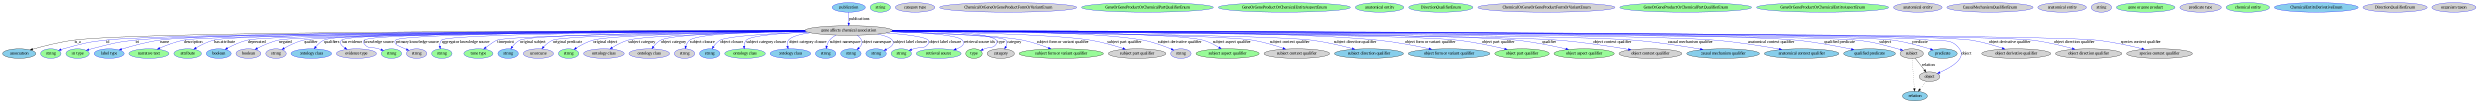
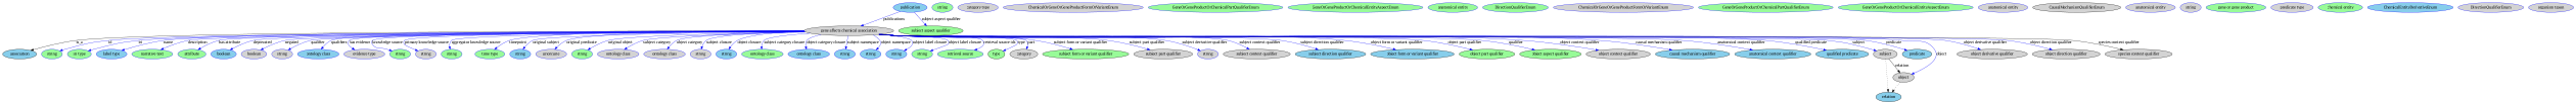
  digraph {
    fontname="PT Serif"
    node [fillcolor=lightgrey fontname="PT Serif" style=filled color=blue]
    edge [fontname="PT Serif" color=blue style=solid]
    n1 [height=0.5 label="gene affects chemical association" width=4.5857 color=""]
    association [fillcolor=skyblue height=0.5 width=1.7332 color=""]
    n3 [fillcolor=palegreen height=0.5 label=string width=1.0652]
    n4 [fillcolor=palegreen height=0.5 label="iri type" width=1.2277]
    n5 [fillcolor=skyblue height=0.5 label="label type" width=1.5707]
    n6 [fillcolor=palegreen height=0.5 label="narrative text" width=2.0943]
    n7 [fillcolor=palegreen height=0.5 label=attribute width=1.4443]
    n8 [fillcolor=skyblue height=0.5 label=boolean width=1.2999]
    n9 [height=0.5 label=boolean width=1.2999]
    n10 [height=0.5 label=string width=1.0652]
    n11 [fillcolor=skyblue height=0.5 label="ontology class" width=2.1304]
    n12 [height=0.5 label="evidence type" width=2.0943]
    n13 [fillcolor=palegreen height=0.5 label=string width=1.0652]
    n14 [height=0.5 label=string width=1.0652]
    n15 [fillcolor=palegreen height=0.5 label=string width=1.0652]
    n16 [fillcolor=palegreen height=0.5 label="time type" width=1.5346]
    n17 [fillcolor=skyblue height=0.5 label=string width=1.0652]
    n18 [height=0.5 label=uriorcurie width=1.5887]
    n19 [fillcolor=palegreen height=0.5 label=string width=1.0652]
    n20 [height=0.5 label="ontology class" width=2.1304]
    n21 [height=0.5 label="ontology class" width=2.1304]
    n22 [height=0.5 label=string width=1.0652]
    n23 [fillcolor=skyblue height=0.5 label=string width=1.0652]
    n24 [fillcolor=palegreen height=0.5 label="ontology class" width=2.1304]
    n25 [fillcolor=skyblue height=0.5 label="ontology class" width=2.1304]
    n26 [fillcolor=skyblue height=0.5 label=string width=1.0652]
    n27 [fillcolor=skyblue height=0.5 label=string width=1.0652]
    n28 [fillcolor=skyblue height=0.5 label=string width=1.0652]
    n29 [fillcolor=palegreen height=0.5 label=string width=1.0652]
    n30 [fillcolor=palegreen height=0.5 label="retrieval source" width=2.347]
    type [fillcolor=palegreen height=0.5 width=0.86659 color=""]
    category [height=0.5 width=1.4263 color=""]
    "subject form or variant qualifier" [fillcolor=palegreen height=0.5 width=4.4232 color=""]
    "subject part qualifier" [height=0.5 width=3.015 color=""]
    n35 [height=0.5 label=string width=1.0652]
    "subject aspect qualifier" [fillcolor=palegreen height=0.5 width=3.3039 color=""]
    "subject context qualifier" [height=0.5 width=3.4303 color=""]
    "subject direction qualifier" [fillcolor=skyblue height=0.5 width=3.6108 color=""]
    "object form or variant qualifier" [fillcolor=skyblue height=0.5 width=4.2788 color=""]
    "object part qualifier" [fillcolor=palegreen height=0.5 width=2.8525 color=""]
    "object aspect qualifier" [fillcolor=palegreen height=0.5 width=3.1594 color=""]
    "object context qualifier" [height=0.5 width=3.2858 color=""]
    "causal mechanism qualifier" [fillcolor=skyblue height=0.5 width=3.8094 color=""]
    "anatomical context qualifier" [fillcolor=skyblue height=0.5 width=3.8997 color=""]
    "qualified predicate" [fillcolor=skyblue height=0.5 width=2.7081 color=""]
    subject [height=0.5 width=1.2277 color=""]
    predicate [fillcolor=skyblue height=0.5 width=1.5165 color=""]
    object [height=0.5 width=1.0832 color=""]
    "object derivative qualifier" [height=0.5 width=3.6108 color=""]
    "object direction qualifier" [height=0.5 width=3.4664 color=""]
    "species context qualifier" [height=0.5 width=3.4483 color=""]
    n52 [fillcolor=skyblue height=0.5 label=publication width=1.7332]
    relation [fillcolor=skyblue height=0.5 width=1.2999 color=""]
    n54 [fillcolor=palegreen height=0.5 label=string width=1.0652]
    n55 [height=0.5 label="category type" width=2.0762]
    n56 [height=0.5 label=ChemicalOrGeneOrGeneProductFormOrVariantEnum width=7.1855]
    n57 [fillcolor=palegreen height=0.5 label=GeneOrGeneProductOrChemicalPartQualifierEnum width=6.8966]
    n58 [fillcolor=palegreen height=0.5 label=GeneOrGeneProductOrChemicalEntityAspectEnum width=6.9147]
    n59 [fillcolor=palegreen height=0.5 label="anatomical entity" width=2.5456]
    n60 [fillcolor=palegreen height=0.5 label=DirectionQualifierEnum width=3.358]
    n61 [height=0.5 label=ChemicalOrGeneOrGeneProductFormOrVariantEnum width=7.1855]
    n62 [fillcolor=palegreen height=0.5 label=GeneOrGeneProductOrChemicalPartQualifierEnum width=6.8966]
    n63 [fillcolor=palegreen height=0.5 label=GeneOrGeneProductOrChemicalEntityAspectEnum width=6.9147]
    n64 [height=0.5 label="anatomical entity" width=2.5456]
-   n65 [height=0.5 label=CausalMechanismQualifierEnum width=4.5135]
+   n65 [color=black height=0.5 label=CausalMechanismQualifierEnum width=4.5135]
    n66 [height=0.5 label="anatomical entity" width=2.5456]
    n67 [height=0.5 label=string width=1.0652]
    n68 [fillcolor=palegreen height=0.5 label="gene or gene product" width=3.0692]
    n69 [height=0.5 label="predicate type" width=2.1665]
    n70 [fillcolor=palegreen height=0.5 label="chemical entity" width=2.2748]
    n71 [fillcolor=skyblue height=0.5 label=ChemicalEntityDerivativeEnum width=4.3871]
    n72 [height=0.5 label=DirectionQualifierEnum width=3.358]
    n73 [height=0.5 label="organism taxon" width=2.3109]
    n1 -> association [label=is_a color="" style=""]
    n1 -> n3 [label=id]
    n1 -> n4 [label=iri]
    n1 -> n5 [label=name]
    n1 -> n6 [label=description]
    n1 -> n7 [label="has attribute"]
    n1 -> n8 [label=deprecated]
    n1 -> n9 [label=negated]
    n1 -> n10 [label=qualifier]
    n1 -> n11 [label=qualifiers]
    n1 -> n12 [label="has evidence"]
    n1 -> n13 [label="knowledge source"]
    n1 -> n14 [label="primary knowledge source"]
    n1 -> n15 [label="aggregator knowledge source"]
    n1 -> n16 [label=timepoint]
    n1 -> n17 [label="original subject"]
    n1 -> n18 [label="original predicate"]
    n1 -> n19 [label="original object"]
    n1 -> n20 [label="subject category"]
    n1 -> n21 [label="object category"]
    n1 -> n22 [label="subject closure"]
    n1 -> n23 [label="object closure"]
    n1 -> n24 [label="subject category closure"]
    n1 -> n25 [label="object category closure"]
    n1 -> n26 [label="subject namespace"]
    n1 -> n27 [label="object namespace"]
    n1 -> n28 [label="subject label closure"]
    n1 -> n29 [label="object label closure"]
    n1 -> n30 [label="retrieval source ids"]
    n1 -> type [label=type]
-   n1 -> category [label=category]
+   n1 -> category [label=part]
    n1 -> "subject form or variant qualifier" [label="subject form or variant qualifier"]
    n1 -> "subject part qualifier" [label="subject part qualifier"]
    n1 -> n35 [label="subject derivative qualifier"]
-   n1 -> "subject aspect qualifier" [label="subject aspect qualifier"]
+   n52 -> "subject aspect qualifier" [label="subject aspect qualifier"]
    n1 -> "subject context qualifier" [label="subject context qualifier"]
    n1 -> "subject direction qualifier" [label="subject direction qualifier"]
    n1 -> "object form or variant qualifier" [label="object form or variant qualifier"]
    n1 -> "object part qualifier" [label="object part qualifier"]
    n1 -> "object aspect qualifier" [label=qualifier]
    n1 -> "object context qualifier" [label="object context qualifier"]
    n1 -> "causal mechanism qualifier" [label="causal mechanism qualifier"]
    n1 -> "anatomical context qualifier" [label="anatomical context qualifier"]
    n1 -> "qualified predicate" [label="qualified predicate"]
    n1 -> subject [label=subject]
    n1 -> predicate [label=predicate]
    n1 -> object [label=object]
    n1 -> "object derivative qualifier" [label="object derivative qualifier"]
    n1 -> "object direction qualifier" [label="object direction qualifier"]
-   n1 -> "species context qualifier" [label="species context qualifier"]
+   n1 -> "species context qualifier" [color=black label="species context qualifier"]
    subject -> object [label=relation color="" style=""]
    subject -> relation [style=dotted color=""]
    object -> relation [style=dotted color=""]
    n52 -> n1 [label=publications]
  }
